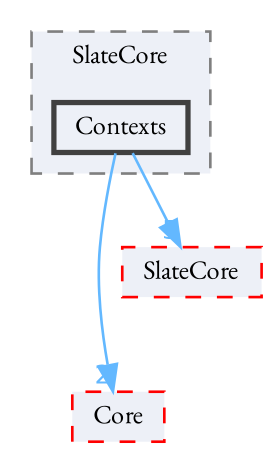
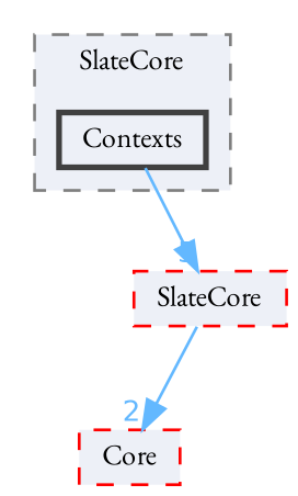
  digraph {
    compound=true
    fontname="EB Garamond"
    node [color=red fillcolor="#edf0f7" fontname="EB Garamond" fontsize=10 shape=box style="filled,dashed"]
    edge [color=steelblue1 fontcolor=steelblue1 fontname="EB Garamond" fontsize=10 labeldistance=1.5 labelfontname=Helvetica labelfontsize=10]
    n1 [color=grey25 height=0.2 label=Contexts style="filled,bold" width=0.4]
    n2 [height=0.2 label=Core width=0.4]
    n3 [height=0.2 label=SlateCore width=0.4]
    subgraph cluster_1 {
      bgcolor="#edf0f7"
      fontsize=10
      label=SlateCore
      pencolor=grey50
      style="filled,dashed"
      n1
    }
-   n1 -> n2 [headlabel=2]
+   n3 -> n2 [headlabel=2]
    n1 -> n3 [headlabel=5]
  }
